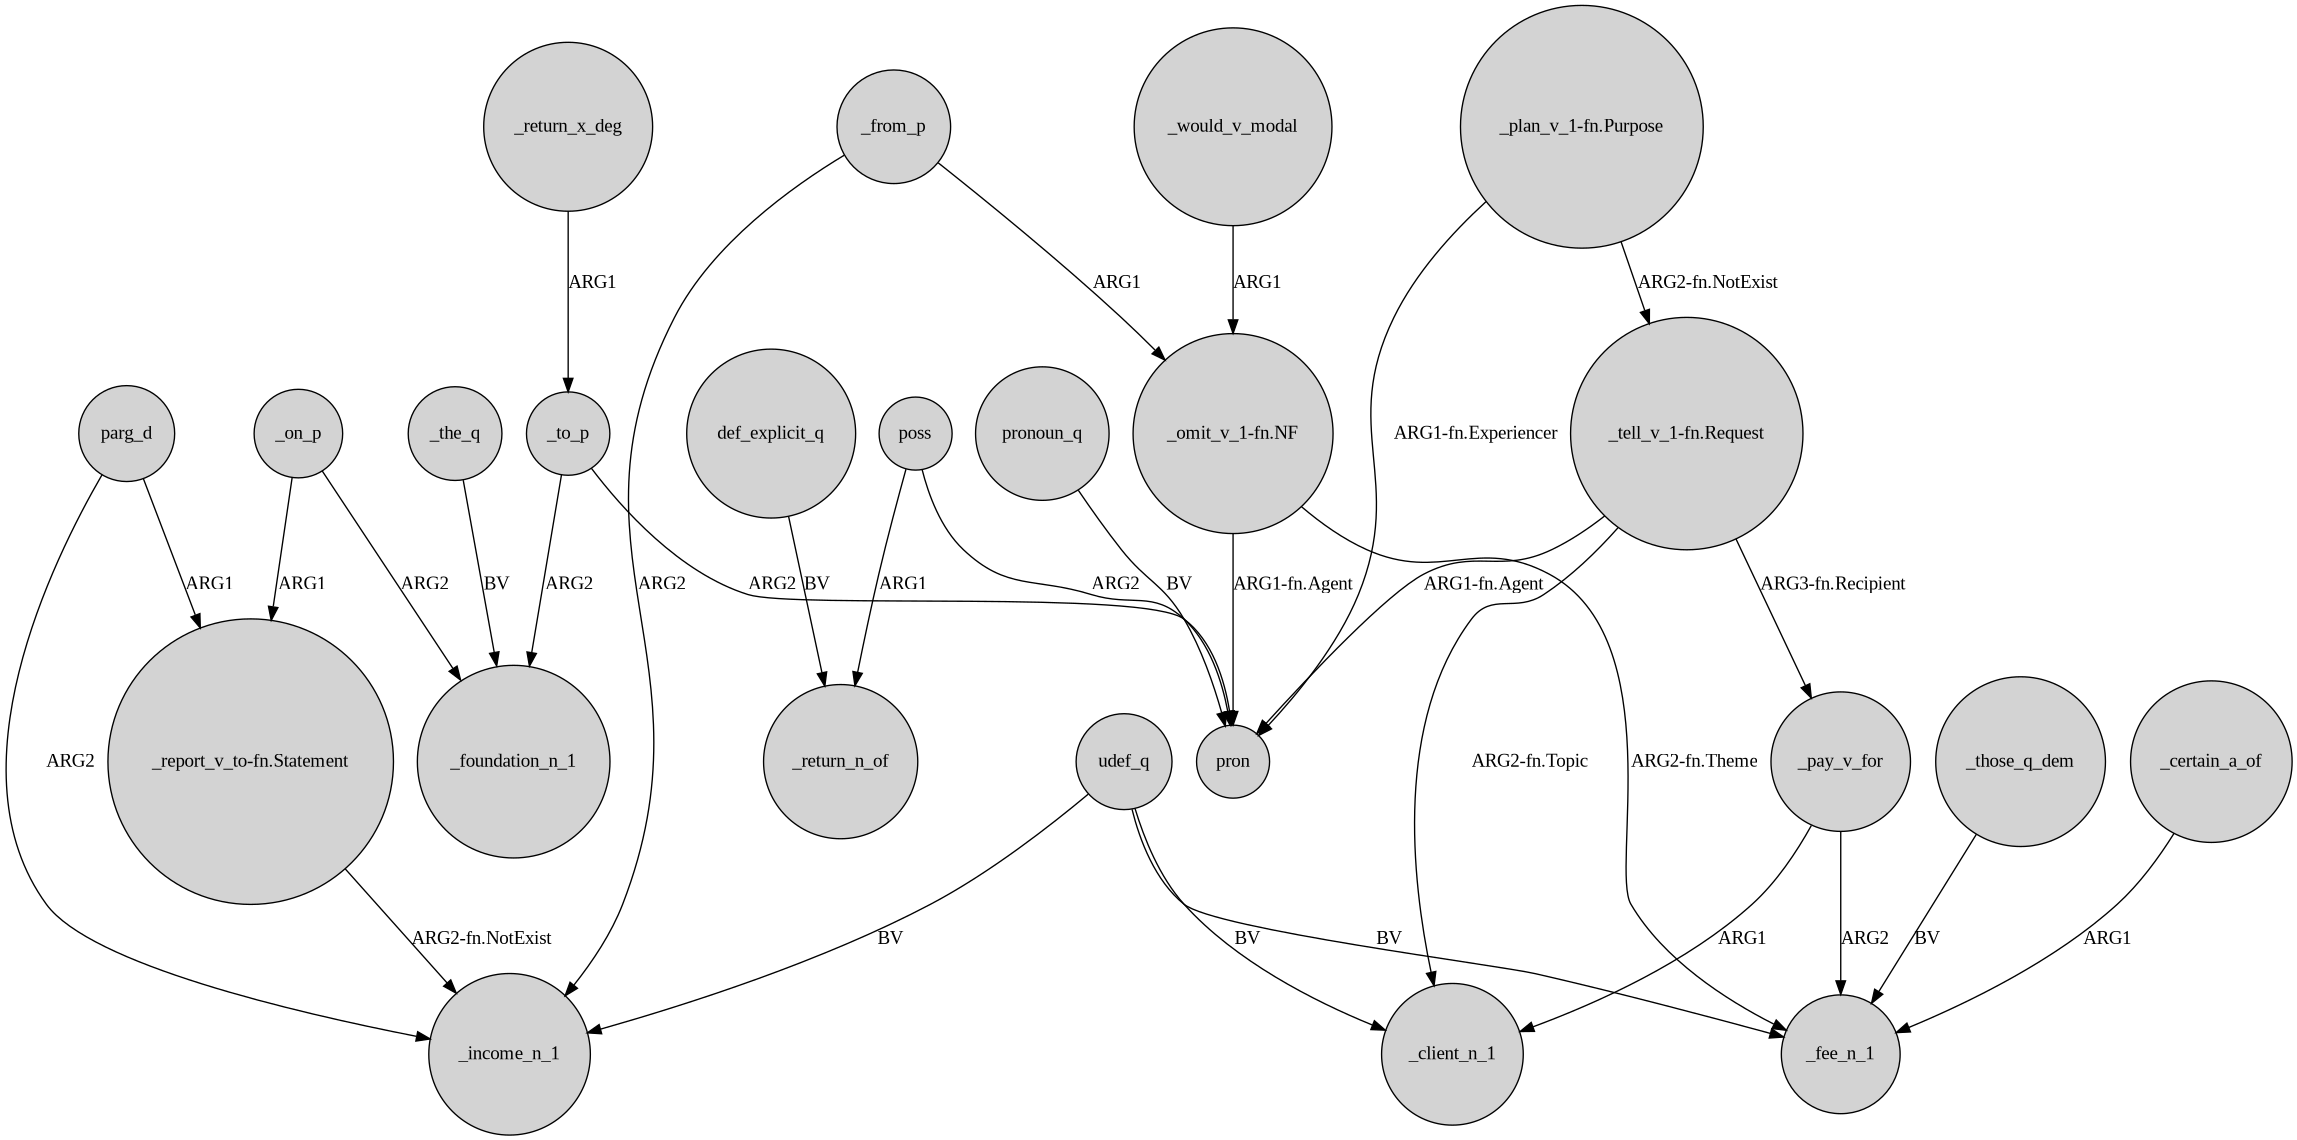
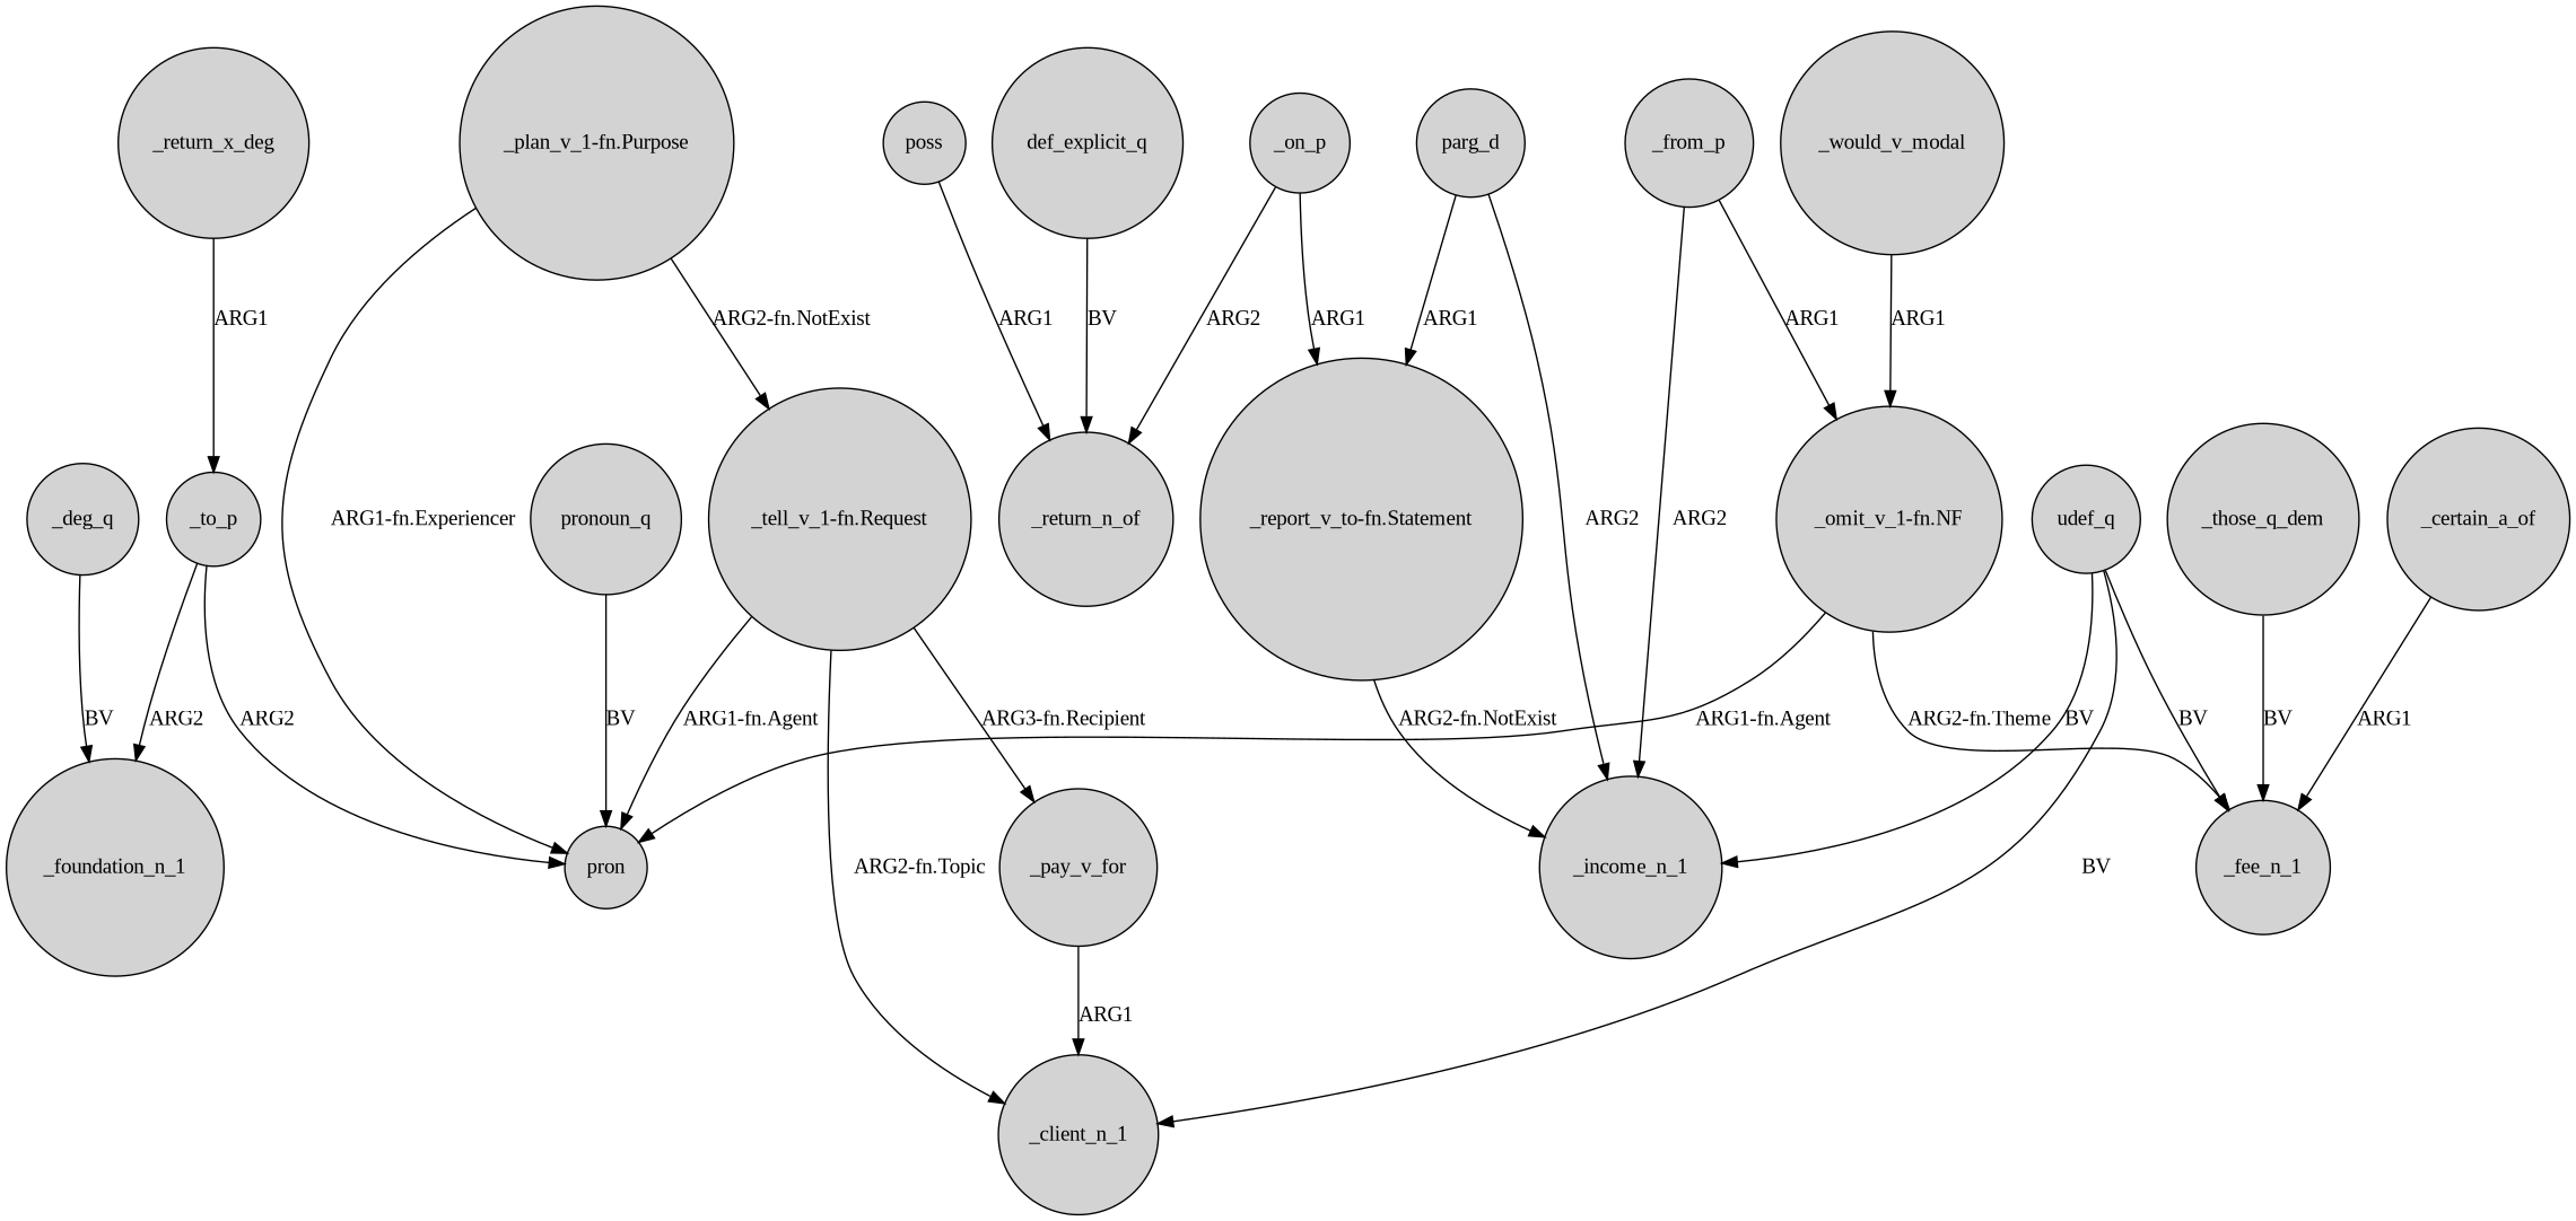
  digraph {
    fontname="Liberation Serif"
    node [fontname="Liberation Serif" shape=circle style=filled]
    edge [fontname="Liberation Serif"]
    _pay_v_for
    _client_n_1
    _fee_n_1
    _to_p
    _foundation_n_1
    pron
    udef_q
    _income_n_1
    _from_p
    "_omit_v_1-fn.NF"
    poss
    _return_n_of
    def_explicit_q
    "_tell_v_1-fn.Request"
    _those_q_dem
    "_plan_v_1-fn.Purpose"
    _on_p
    "_report_v_to-fn.Statement"
    _would_v_modal
    n20 [label=_return_x_deg]
    parg_d
    pronoun_q
    _certain_a_of
-   _the_q
+   _the_q [label=_deg_q]
    _pay_v_for -> _client_n_1 [label=ARG1]
-   _pay_v_for -> _fee_n_1 [label=ARG2]
    _to_p -> _foundation_n_1 [label=ARG2]
    _to_p -> pron [label=ARG2]
    udef_q -> _client_n_1 [label=BV]
    udef_q -> _fee_n_1 [label=BV]
    udef_q -> _income_n_1 [label=BV]
    _from_p -> _income_n_1 [label=ARG2]
    _from_p -> "_omit_v_1-fn.NF" [label=ARG1]
    "_omit_v_1-fn.NF" -> _fee_n_1 [label="ARG2-fn.Theme"]
    "_omit_v_1-fn.NF" -> pron [label="ARG1-fn.Agent"]
-   poss -> pron [label=ARG2]
    poss -> _return_n_of [label=ARG1]
    def_explicit_q -> _return_n_of [label=BV]
    "_tell_v_1-fn.Request" -> _pay_v_for [label="ARG3-fn.Recipient"]
    "_tell_v_1-fn.Request" -> _client_n_1 [label="ARG2-fn.Topic"]
    "_tell_v_1-fn.Request" -> pron [label="ARG1-fn.Agent"]
    _those_q_dem -> _fee_n_1 [label=BV]
    "_plan_v_1-fn.Purpose" -> pron [label="ARG1-fn.Experiencer"]
    "_plan_v_1-fn.Purpose" -> "_tell_v_1-fn.Request" [label="ARG2-fn.NotExist"]
-   _on_p -> _foundation_n_1 [label=ARG2]
+   _on_p -> _return_n_of [label=ARG2]
    _on_p -> "_report_v_to-fn.Statement" [label=ARG1]
    "_report_v_to-fn.Statement" -> _income_n_1 [label="ARG2-fn.NotExist"]
    _would_v_modal -> "_omit_v_1-fn.NF" [label=ARG1]
    n20 -> _to_p [label=ARG1]
    parg_d -> _income_n_1 [label=ARG2]
    parg_d -> "_report_v_to-fn.Statement" [label=ARG1]
    pronoun_q -> pron [label=BV]
    _certain_a_of -> _fee_n_1 [label=ARG1]
    _the_q -> _foundation_n_1 [label=BV]
  }
